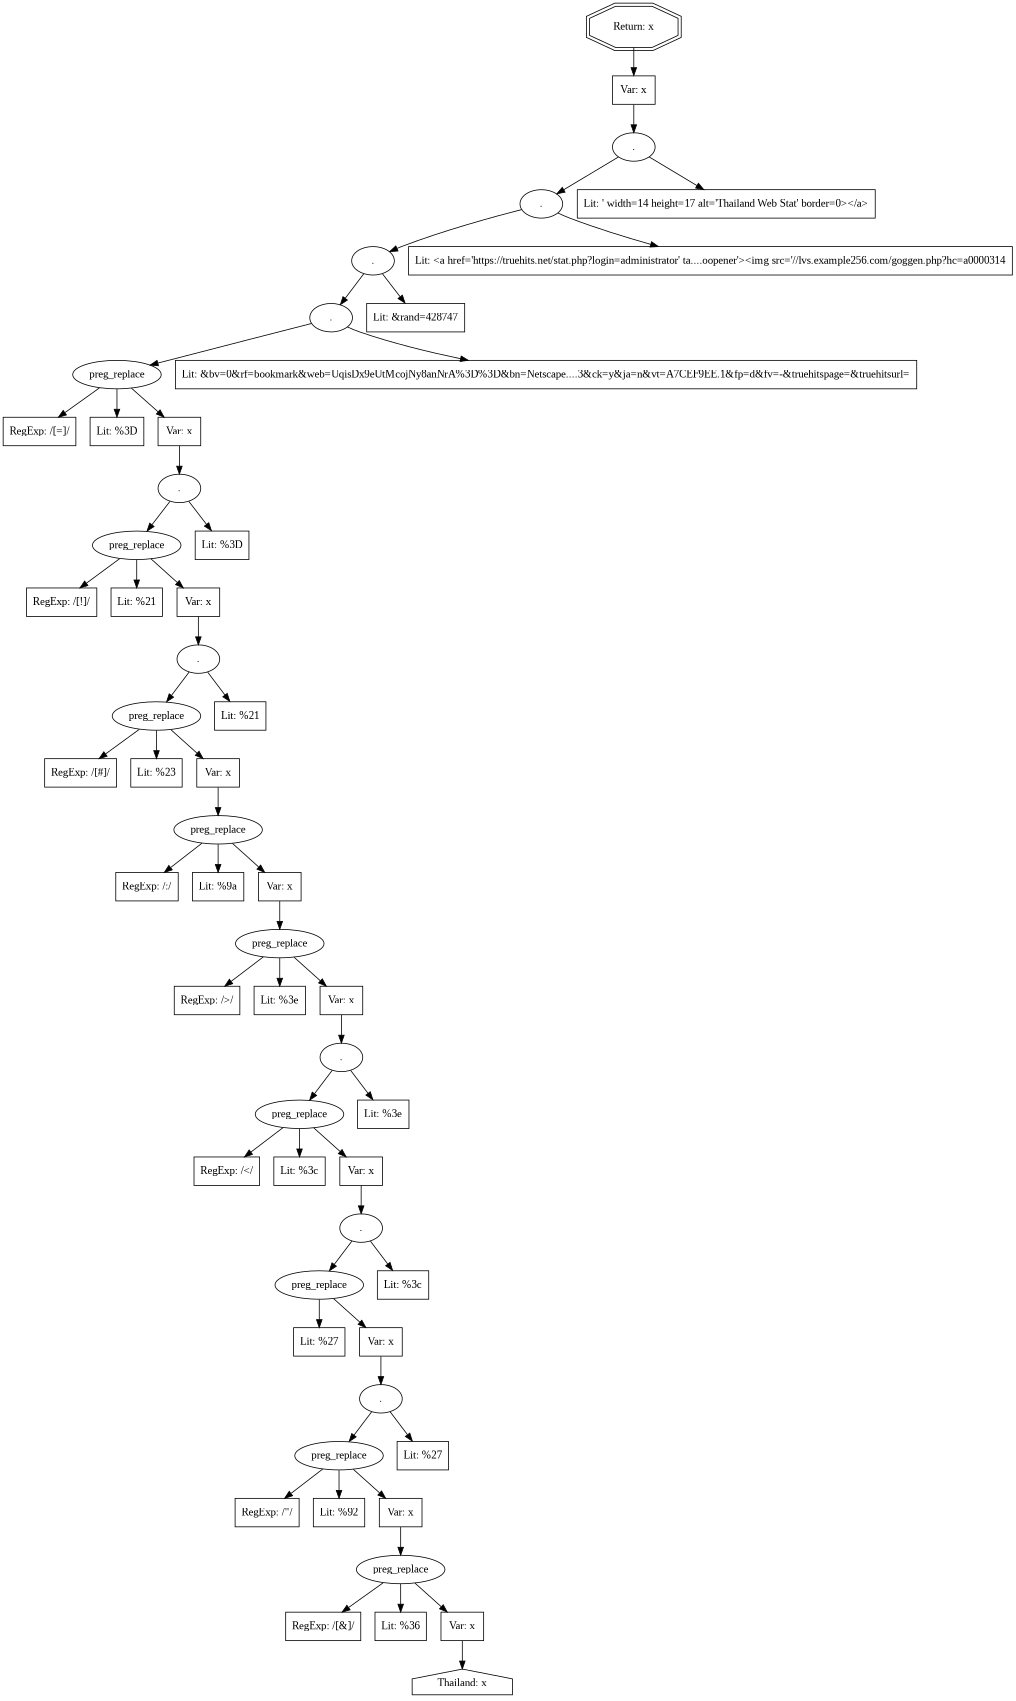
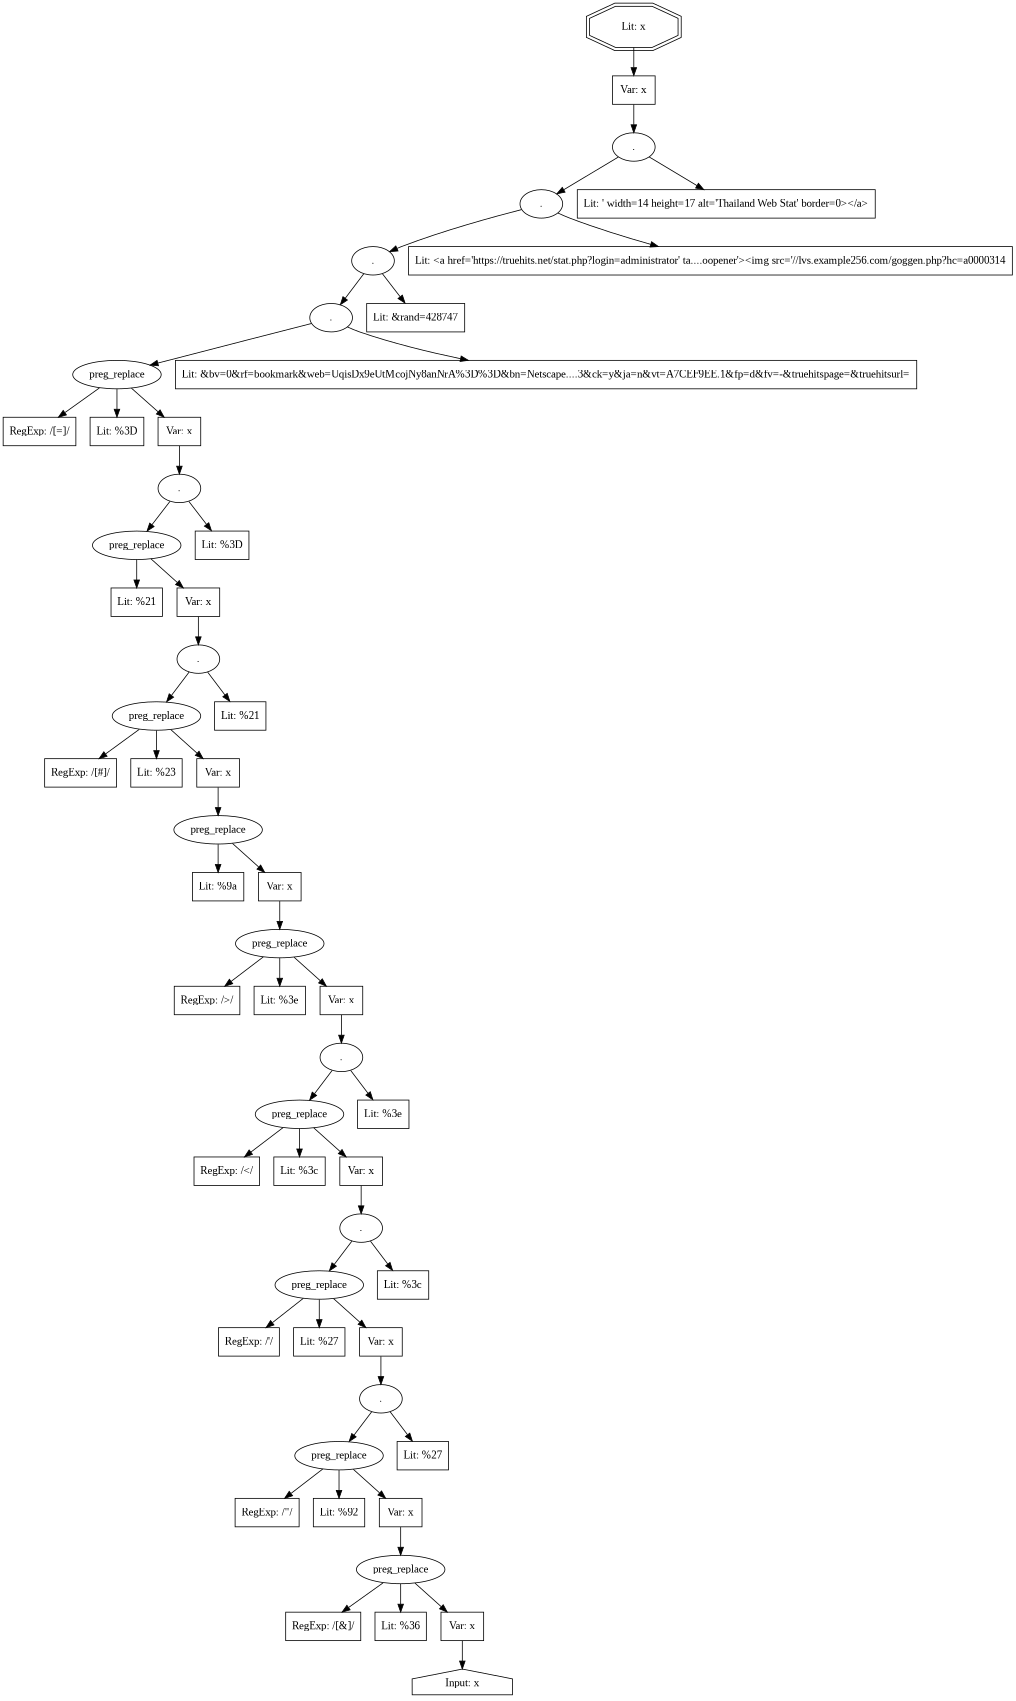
  digraph {
    fontname="Liberation Serif"
    node [fontname="Liberation Serif" shape=box]
    edge [fontname="Liberation Serif"]
-   n1 [label="Thailand: x" shape=house]
+   n1 [label="Input: x" shape=house]
    n2 [label=preg_replace shape=ellipse]
    n3 [label="RegExp: /[&]/"]
    n4 [label="Lit: %36"]
    n5 [label="Var: x"]
    n6 [label=preg_replace shape=ellipse]
    n7 [label="RegExp: /\"/"]
    n8 [label="Lit: %92"]
    n9 [label="Var: x"]
    n10 [label="." shape=ellipse]
    n11 [label="Lit: %27"]
    n12 [label=preg_replace shape=ellipse]
+   n13 [label="RegExp: /\'/"]
    n14 [label="Lit: %27"]
    n15 [label="Var: x"]
    n16 [label="." shape=ellipse]
    n17 [label="Lit: %3c"]
    n18 [label=preg_replace shape=ellipse]
    n19 [label="RegExp: /\</"]
    n20 [label="Lit: %3c"]
    n21 [label="Var: x"]
    n22 [label="." shape=ellipse]
    n23 [label="Lit: %3e"]
    n24 [label=preg_replace shape=ellipse]
    n25 [label="RegExp: /\>/"]
    n26 [label="Lit: %3e"]
    n27 [label="Var: x"]
    n28 [label=preg_replace shape=ellipse]
-   n29 [label="RegExp: /\:/"]
    n30 [label="Lit: %9a"]
    n31 [label="Var: x"]
    n32 [label=preg_replace shape=ellipse]
    n33 [label="RegExp: /[#]/"]
    n34 [label="Lit: %23"]
    n35 [label="Var: x"]
    n36 [label="." shape=ellipse]
    n37 [label="Lit: %21"]
    n38 [label=preg_replace shape=ellipse]
-   n39 [label="RegExp: /[!]/"]
    n40 [label="Lit: %21"]
    n41 [label="Var: x"]
    n42 [label="." shape=ellipse]
    n43 [label="Lit: %3D"]
    n44 [label=preg_replace shape=ellipse]
    n45 [label="RegExp: /[=]/"]
    n46 [label="Lit: %3D"]
    n47 [label="Var: x"]
    n48 [label="." shape=ellipse]
    n49 [label="Lit: &bv=0&rf=bookmark&web=UqisDx9eUtMcojNy8anNrA%3D%3D&bn=Netscape....3&ck=y&ja=n&vt=A7CEF9EE.1&fp=d&fv=-&truehitspage=&truehitsurl="]
    n50 [label="." shape=ellipse]
    n51 [label="Lit: &rand=428747"]
    n52 [label="." shape=ellipse]
    n53 [label="Lit: <a href='https://truehits.net/stat.php?login=administrator' ta....oopener'><img src='//lvs.example256.com/goggen.php?hc=a0000314"]
    n54 [label="." shape=ellipse]
    n55 [label="Lit: ' width=14 height=17 alt='Thailand Web Stat' border=0></a>"]
    n56 [label="Var: x"]
-   n57 [label="Return: x" shape=doubleoctagon]
+   n57 [label="Lit: x" shape=doubleoctagon]
    n2 -> n3
    n2 -> n4
    n2 -> n5
    n5 -> n1
    n6 -> n7
    n6 -> n8
    n6 -> n9
    n9 -> n2
    n10 -> n6
    n10 -> n11
+   n12 -> n13
    n12 -> n14
    n12 -> n15
    n15 -> n10
    n16 -> n12
    n16 -> n17
    n18 -> n19
    n18 -> n20
    n18 -> n21
    n21 -> n16
    n22 -> n18
    n22 -> n23
    n24 -> n25
    n24 -> n26
    n24 -> n27
    n27 -> n22
-   n28 -> n29
    n28 -> n30
    n28 -> n31
    n31 -> n24
    n32 -> n33
    n32 -> n34
    n32 -> n35
    n35 -> n28
    n36 -> n32
    n36 -> n37
-   n38 -> n39
    n38 -> n40
    n38 -> n41
    n41 -> n36
    n42 -> n38
    n42 -> n43
    n44 -> n45
    n44 -> n46
    n44 -> n47
    n47 -> n42
    n48 -> n44
    n48 -> n49
    n50 -> n48
    n50 -> n51
    n52 -> n50
    n52 -> n53
    n54 -> n52
    n54 -> n55
    n56 -> n54
    n57 -> n56
  }
